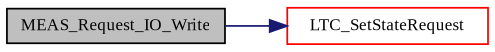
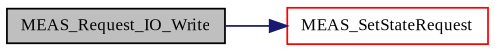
  digraph {
    rankdir=LR
    fontname="Liberation Serif"
    node [fontname="Liberation Serif" fontsize=10 shape=record style=filled]
    n1 [color=black fillcolor=grey75 fontcolor=black height=0.2 label=MEAS_Request_IO_Write width=0.4]
-   n2 [color=red fillcolor=white height=0.2 label=LTC_SetStateRequest width=0.4]
+   n2 [color=red fillcolor=white height=0.2 label=MEAS_SetStateRequest width=0.4]
    n1 -> n2 [color=midnightblue fontname="Liberation Serif" fontsize=10 labelfontname=Helvetica labelfontsize=10 style=solid]
  }
